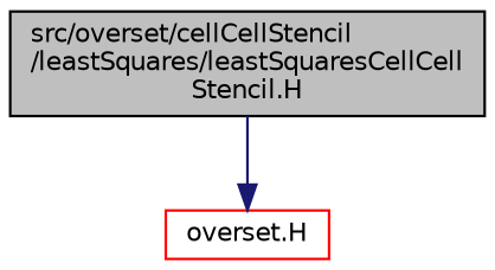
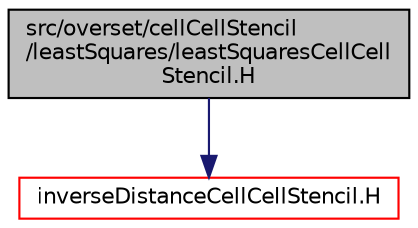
  digraph {
    node [fontname=Helvetica fontsize=10 shape=record]
    n1 [color=black fillcolor=grey75 fontcolor=black height=0.2 label="src/overset/cellCellStencil\l/leastSquares/leastSquaresCellCell\lStencil.H" style=filled width=0.4]
-   n2 [color=red height=0.2 label="overset.H" width=0.4]
+   n2 [color=red height=0.2 label="inverseDistanceCellCellStencil.H" width=0.4]
    n1 -> n2 [color=midnightblue fontname=Helvetica fontsize=10 labelfontname=Helvetica labelfontsize=10 style=solid]
  }
